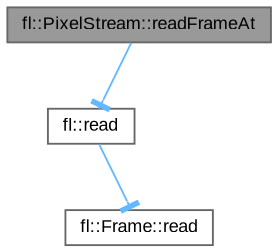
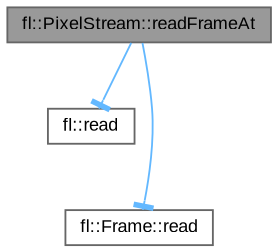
  digraph {
    fontname="Liberation Sans"
    rankdir=TB
    node [color=grey40 fillcolor=white fontname="Liberation Sans" fontsize=10 shape=box style=filled]
    edge [arrowhead=tee color=steelblue1 fontname="Liberation Sans" fontsize=10 labelfontname=Helvetica labelfontsize=10 style=solid]
    n1 [color=gray40 fillcolor=grey60 fontcolor=black height=0.2 label="fl::PixelStream::readFrameAt" width=0.4]
    n2 [height=0.2 label="fl::read" width=0.4]
    n3 [height=0.2 label="fl::Frame::read" width=0.4]
    n1 -> n2
-   n2 -> n3
+   n1 -> n3
  }
